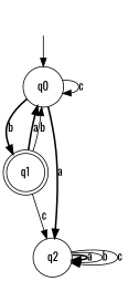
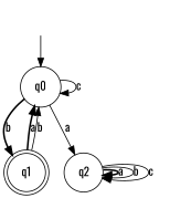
  digraph {
    fontname=Oswald
    node [fontname=Oswald shape=circle]
    edge [fontname=Oswald style=solid]
    n1 [label=<<TABLE BORDER="0" CELLBORDER="0" CELLSPACING="0"><TR><TD>q0</TD></TR></TABLE>>]
    n2 [label=<<TABLE BORDER="0" CELLBORDER="0" CELLSPACING="0"><TR><TD>q1</TD></TR></TABLE>> shape=doublecircle]
    n3 [label=<<TABLE BORDER="0" CELLBORDER="0" CELLSPACING="0"><TR><TD>q2</TD></TR></TABLE>>]
    n4 [label=<<TABLE BORDER="0" CELLBORDER="" CELLSPACING="0"><TR><TD>_nil</TD></TR></TABLE>> style=invis shape=""]
    n1 -> n1 [label=c]
    n1 -> n2 [label=b style=bold]
-   n1 -> n3 [label=a style=bold]
+   n1 -> n3 [label=a]
    n2 -> n1 [label=a style=bold]
    n2 -> n1 [label=b]
-   n2 -> n3 [label=c]
    n3 -> n3 [label=a style=bold]
    n3 -> n3 [label=b]
    n3 -> n3 [label=c]
    n4 -> n1
  }
